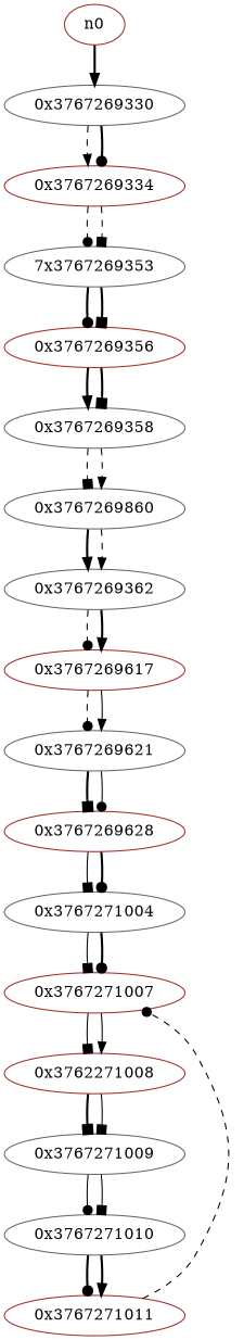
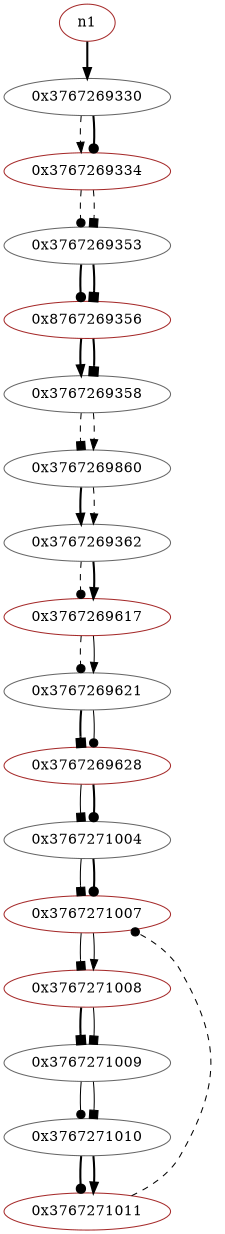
  digraph {
    node [color=gray40]
    edge [arrowhead=dot style=bold]
    n1 [label="0x3767269330"]
    n2 [color=brown label="0x3767269334"]
-   n3 [label="7x3767269353"]
-   n4 [color=brown label="0x3767269356"]
+   n3 [label="0x3767269353"]
+   n4 [color=brown label="0x8767269356"]
    n5 [label="0x3767269358"]
    n6 [label="0x3767269860"]
    n7 [label="0x3767269362"]
    n8 [color=brown label="0x3767269617"]
    n9 [label="0x3767269621"]
    n10 [color=brown label="0x3767269628"]
    n11 [label="0x3767271004"]
    n12 [color=brown label="0x3767271007"]
-   n13 [color=brown label="0x3762271008"]
+   n13 [color=brown label="0x3767271008"]
    n14 [label="0x3767271009"]
    n15 [label="0x3767271010"]
    n16 [color=brown label="0x3767271011"]
-   n0 [color=brown]
+   n0 [color=brown label=n1]
    n1 -> n2 [arrowhead=normal style=dashed]
    n1 -> n2
    n2 -> n3 [style=dashed]
    n2 -> n3 [arrowhead=box style=dashed]
    n3 -> n4
    n3 -> n4 [arrowhead=box]
    n4 -> n5 [arrowhead=normal]
    n4 -> n5 [arrowhead=box]
    n5 -> n6 [arrowhead=box style=dashed]
    n5 -> n6 [arrowhead=normal style=dashed]
    n6 -> n7 [arrowhead=normal]
    n6 -> n7 [arrowhead=normal style=dashed]
    n7 -> n8 [style=dashed]
    n7 -> n8 [arrowhead=normal]
    n8 -> n9 [style=dashed]
    n8 -> n9 [arrowhead=normal style=solid]
    n9 -> n10 [arrowhead=box]
    n9 -> n10 [style=solid]
    n10 -> n11 [arrowhead=box style=solid]
    n10 -> n11
    n11 -> n12 [arrowhead=box style=solid]
    n11 -> n12
    n12 -> n13 [arrowhead=box style=solid]
    n12 -> n13 [arrowhead=normal style=solid]
    n13 -> n14 [arrowhead=box]
    n13 -> n14 [arrowhead=box style=solid]
    n14 -> n15 [style=solid]
    n14 -> n15 [arrowhead=box style=solid]
    n15 -> n16
    n15 -> n16 [arrowhead=normal]
    n16 -> n12 [style=dashed]
    n0 -> n1 [arrowhead=normal]
  }
